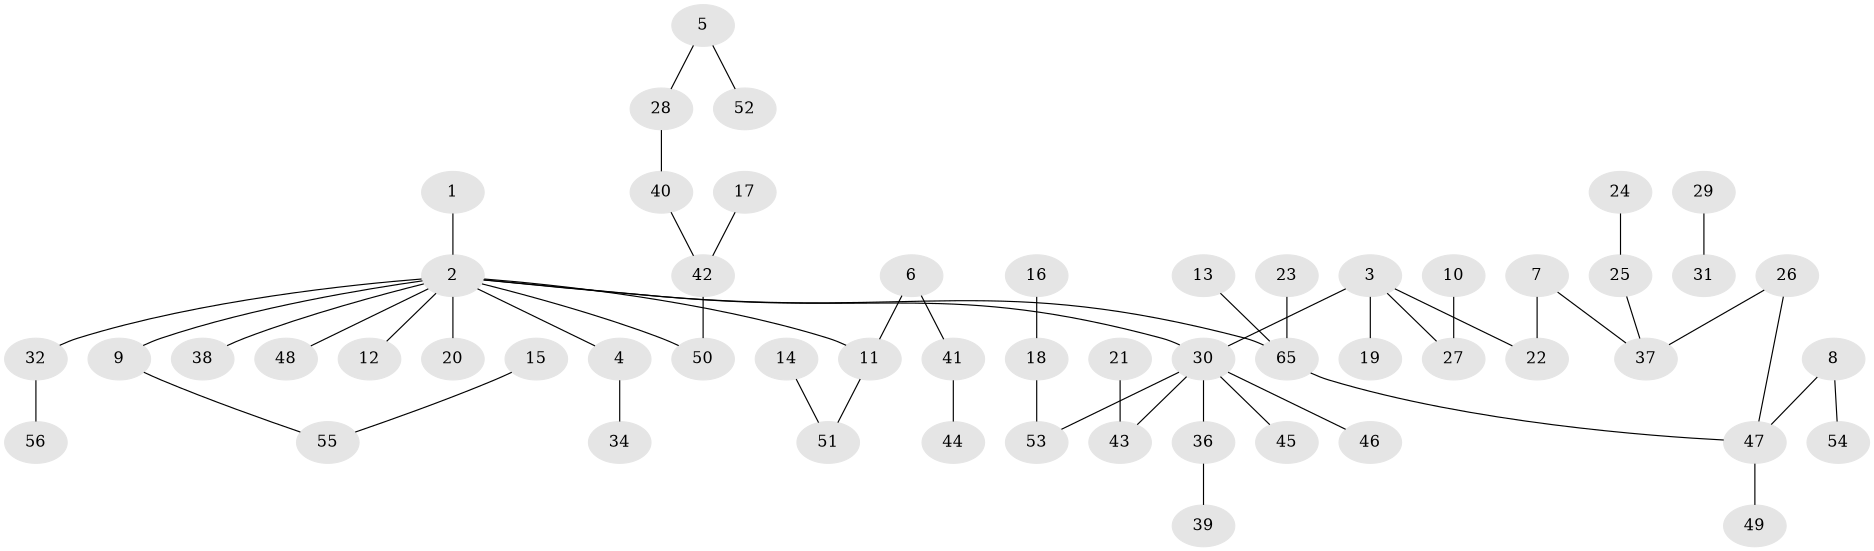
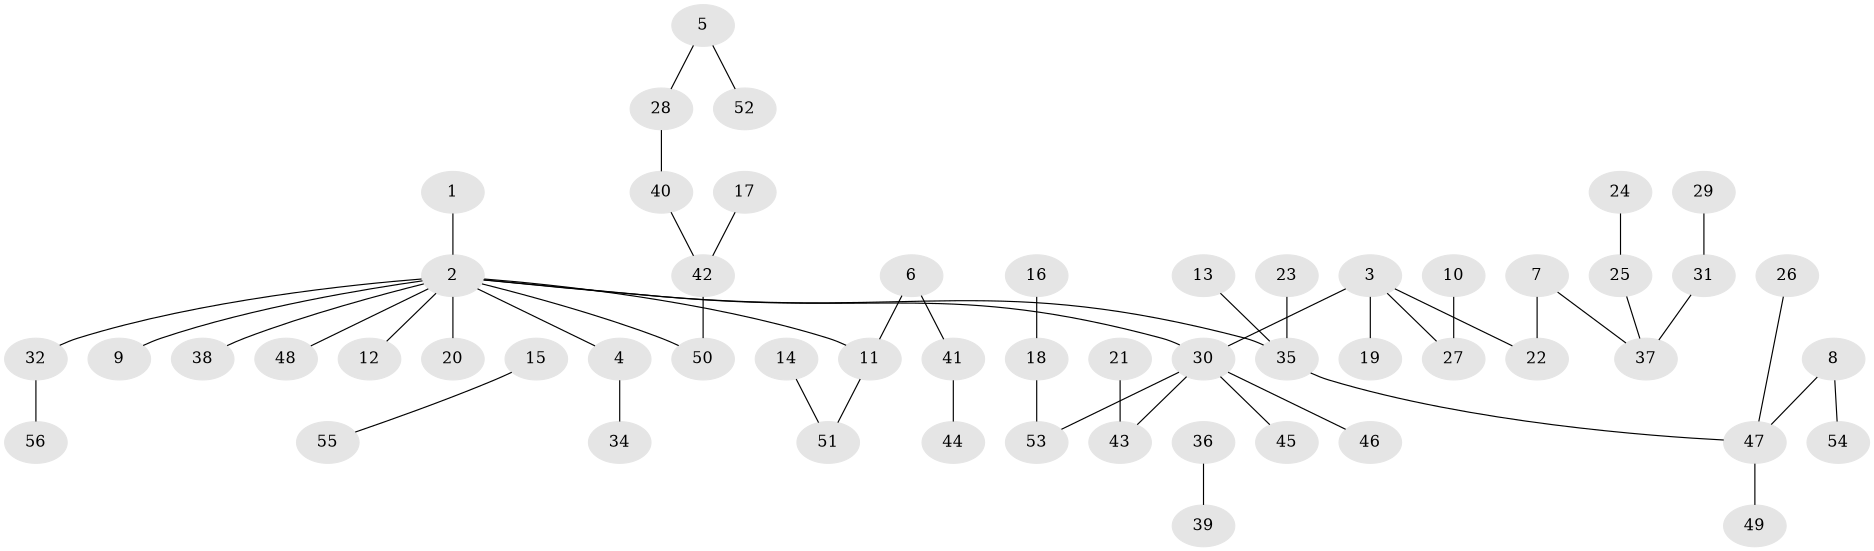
  graph {
    node [color=gray90 style=filled]
    edge [weight=1.0]
    1
    2
    4
    9
    11
    12
    20
    30
    32
-   35 [label=65]
+   35
    38
    48
    50
    34
    55
    51
    53
    43
    36
    45
    46
    56
    47
    3
    19
    22
    27
    5
    28
    52
    40
    6
    41
    44
    7
    37
    8
    54
    49
    10
    13
    14
    15
    16
    18
    17
    42
    21
    23
    24
    25
    26
    29
    31
    39
    1 -- 2
    2 -- 4
    2 -- 9
    2 -- 11
    2 -- 12
    2 -- 20
    2 -- 30
    2 -- 32
    2 -- 35
    2 -- 38
    2 -- 48
    2 -- 50
    4 -- 34
-   9 -- 55
    11 -- 51
    30 -- 53
    30 -- 43
-   30 -- 36
    30 -- 45
    30 -- 46
    32 -- 56
    35 -- 47
    36 -- 39
    47 -- 49
    3 -- 30
    3 -- 19
    3 -- 22
    3 -- 27
    5 -- 28
    5 -- 52
    28 -- 40
    40 -- 42
    6 -- 11
    6 -- 41
    41 -- 44
    7 -- 22
    7 -- 37
    8 -- 47
    8 -- 54
    10 -- 27
    13 -- 35
    14 -- 51
    15 -- 55
    16 -- 18
    18 -- 53
    17 -- 42
    42 -- 50
    21 -- 43
    23 -- 35
    24 -- 25
    25 -- 37
    26 -- 47
    29 -- 31
-   26 -- 37
+   31 -- 37
  }
